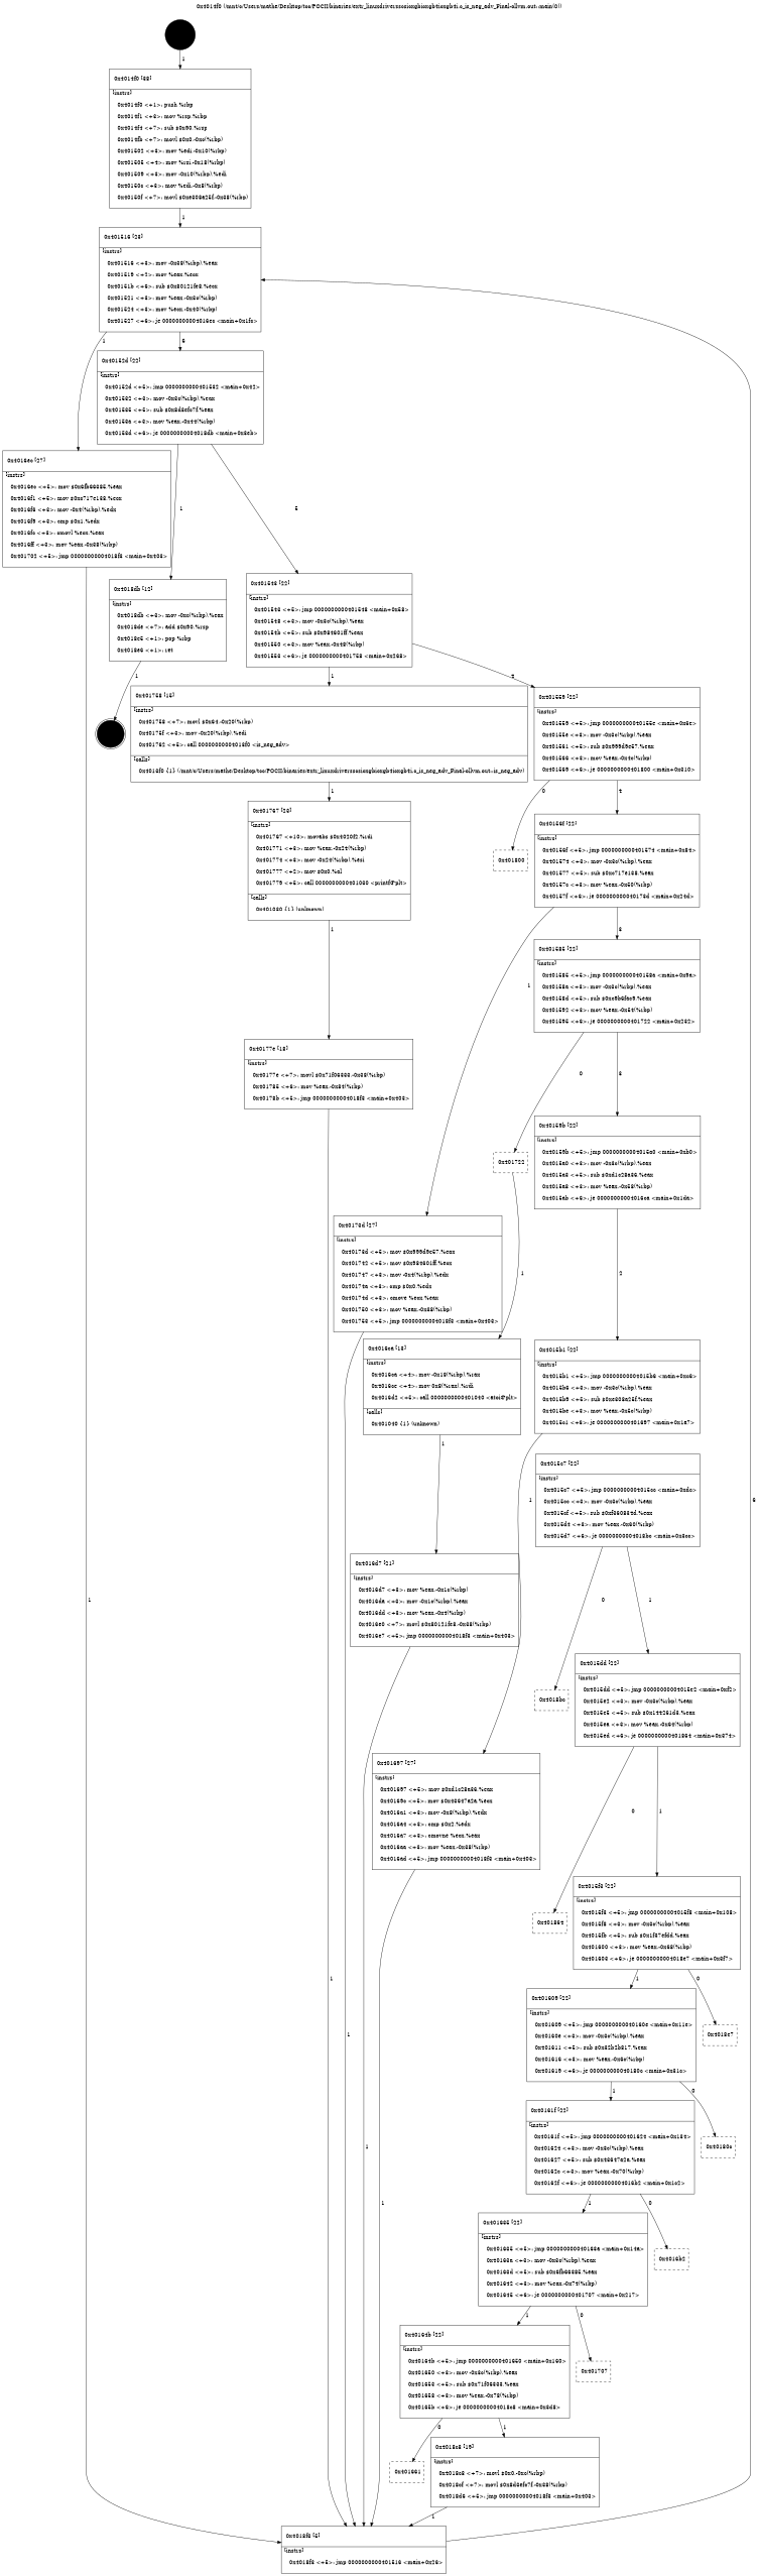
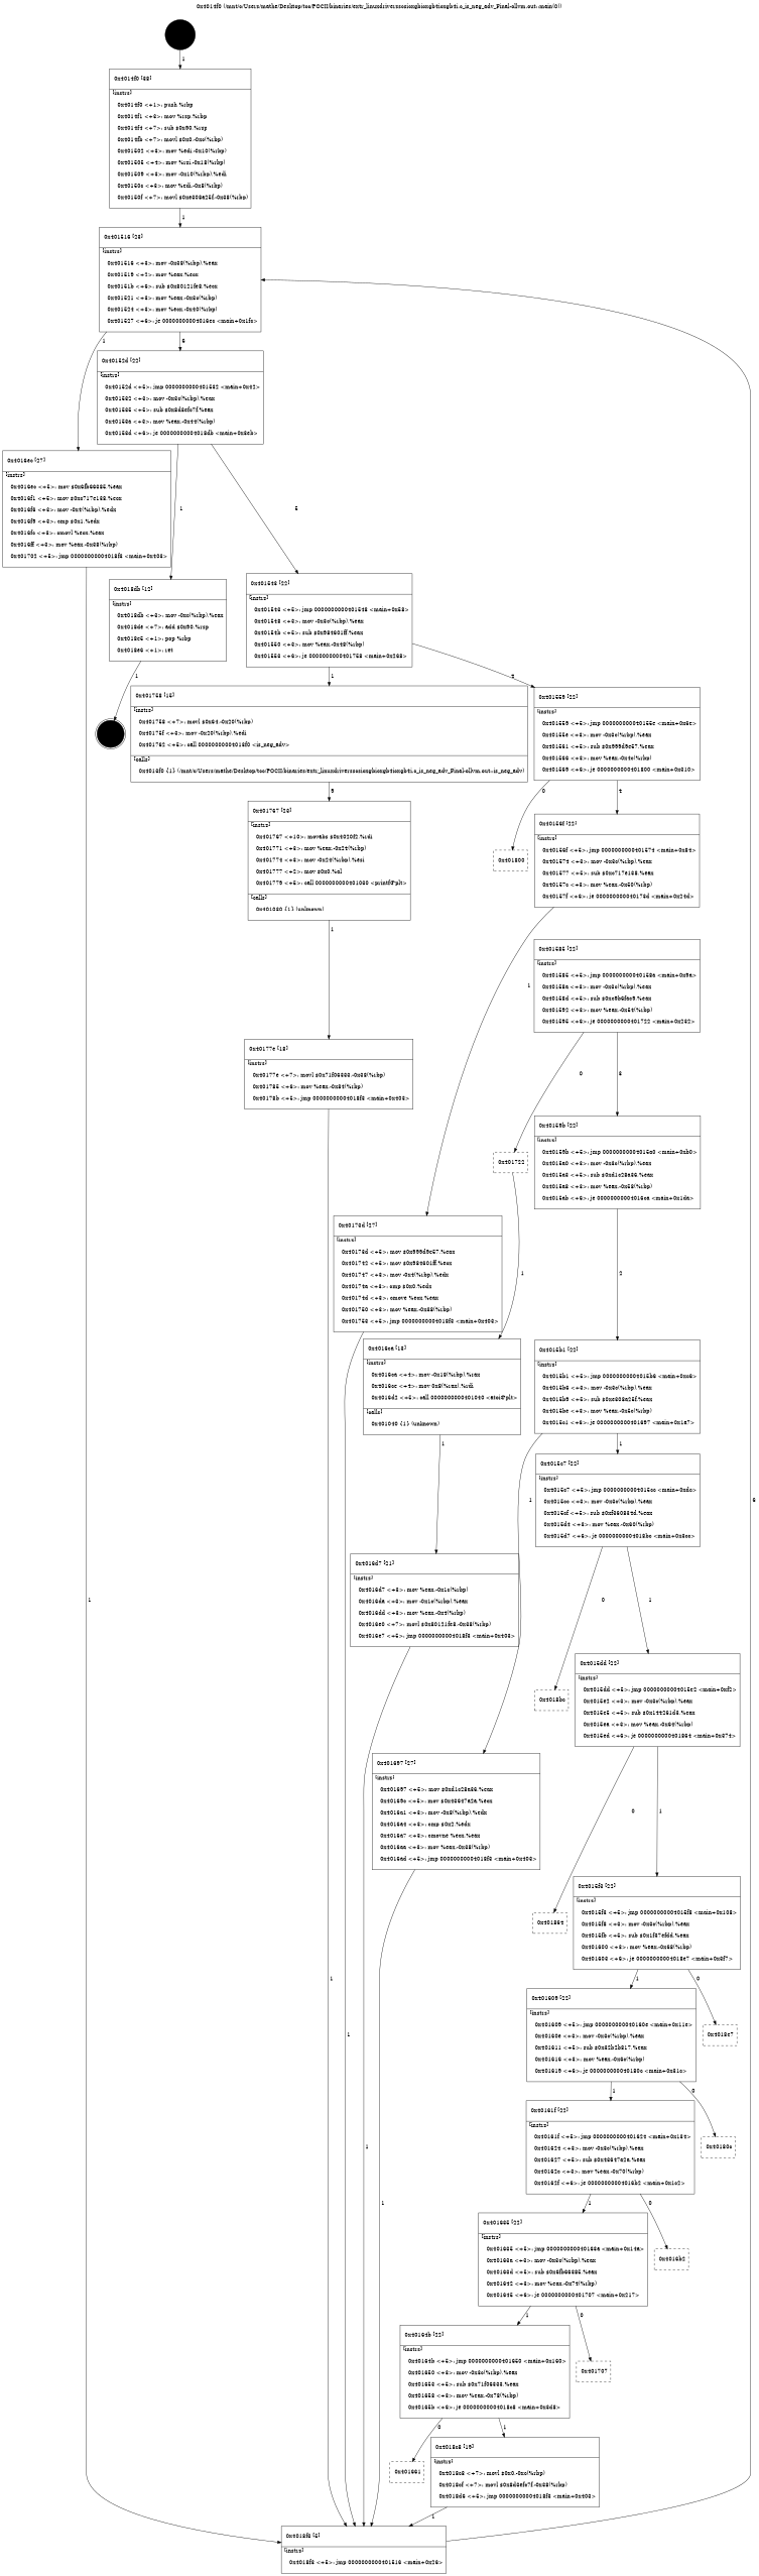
  digraph {
    label="0x4014f0 (/mnt/c/Users/mathe/Desktop/tcc/POCII/binaries/extr_linuxdriversscsicxgbicxgb4icxgb4i.c_is_neg_adv_Final-ollvm.out::main(0))"
    labelloc=t
    node [shape=record]
    Entry [fillcolor=black height=0.3 shape=circle style=filled width=0.3]
    n2 [label="{\n     0x4014f0 [38]\l\n     | [instrs]\l\n     &nbsp;&nbsp;0x4014f0 \<+1\>: push %rbp\l\n     &nbsp;&nbsp;0x4014f1 \<+3\>: mov %rsp,%rbp\l\n     &nbsp;&nbsp;0x4014f4 \<+7\>: sub $0x90,%rsp\l\n     &nbsp;&nbsp;0x4014fb \<+7\>: movl $0x0,-0xc(%rbp)\l\n     &nbsp;&nbsp;0x401502 \<+3\>: mov %edi,-0x10(%rbp)\l\n     &nbsp;&nbsp;0x401505 \<+4\>: mov %rsi,-0x18(%rbp)\l\n     &nbsp;&nbsp;0x401509 \<+3\>: mov -0x10(%rbp),%edi\l\n     &nbsp;&nbsp;0x40150c \<+3\>: mov %edi,-0x8(%rbp)\l\n     &nbsp;&nbsp;0x40150f \<+7\>: movl $0xe308a25f,-0x38(%rbp)\l\n  }"]
    n3 [label="{\n     0x401516 [23]\l\n     | [instrs]\l\n     &nbsp;&nbsp;0x401516 \<+3\>: mov -0x38(%rbp),%eax\l\n     &nbsp;&nbsp;0x401519 \<+2\>: mov %eax,%ecx\l\n     &nbsp;&nbsp;0x40151b \<+6\>: sub $0x80121fe8,%ecx\l\n     &nbsp;&nbsp;0x401521 \<+3\>: mov %eax,-0x3c(%rbp)\l\n     &nbsp;&nbsp;0x401524 \<+3\>: mov %ecx,-0x40(%rbp)\l\n     &nbsp;&nbsp;0x401527 \<+6\>: je 00000000004016ec \<main+0x1fc\>\l\n  }"]
    n4 [label="{\n     0x4016ec [27]\l\n     | [instrs]\l\n     &nbsp;&nbsp;0x4016ec \<+5\>: mov $0x6fb66385,%eax\l\n     &nbsp;&nbsp;0x4016f1 \<+5\>: mov $0xc717e138,%ecx\l\n     &nbsp;&nbsp;0x4016f6 \<+3\>: mov -0x4(%rbp),%edx\l\n     &nbsp;&nbsp;0x4016f9 \<+3\>: cmp $0x1,%edx\l\n     &nbsp;&nbsp;0x4016fc \<+3\>: cmovl %ecx,%eax\l\n     &nbsp;&nbsp;0x4016ff \<+3\>: mov %eax,-0x38(%rbp)\l\n     &nbsp;&nbsp;0x401702 \<+5\>: jmp 00000000004018f3 \<main+0x403\>\l\n  }"]
    n5 [label="{\n     0x40152d [22]\l\n     | [instrs]\l\n     &nbsp;&nbsp;0x40152d \<+5\>: jmp 0000000000401532 \<main+0x42\>\l\n     &nbsp;&nbsp;0x401532 \<+3\>: mov -0x3c(%rbp),%eax\l\n     &nbsp;&nbsp;0x401535 \<+5\>: sub $0x8d3efc7f,%eax\l\n     &nbsp;&nbsp;0x40153a \<+3\>: mov %eax,-0x44(%rbp)\l\n     &nbsp;&nbsp;0x40153d \<+6\>: je 00000000004018db \<main+0x3eb\>\l\n  }"]
    n6 [label="{\n     0x4018f3 [5]\l\n     | [instrs]\l\n     &nbsp;&nbsp;0x4018f3 \<+5\>: jmp 0000000000401516 \<main+0x26\>\l\n  }"]
    n7 [label="{\n     0x4018db [12]\l\n     | [instrs]\l\n     &nbsp;&nbsp;0x4018db \<+3\>: mov -0xc(%rbp),%eax\l\n     &nbsp;&nbsp;0x4018de \<+7\>: add $0x90,%rsp\l\n     &nbsp;&nbsp;0x4018e5 \<+1\>: pop %rbp\l\n     &nbsp;&nbsp;0x4018e6 \<+1\>: ret\l\n  }"]
    n8 [label="{\n     0x401543 [22]\l\n     | [instrs]\l\n     &nbsp;&nbsp;0x401543 \<+5\>: jmp 0000000000401548 \<main+0x58\>\l\n     &nbsp;&nbsp;0x401548 \<+3\>: mov -0x3c(%rbp),%eax\l\n     &nbsp;&nbsp;0x40154b \<+5\>: sub $0x984601ff,%eax\l\n     &nbsp;&nbsp;0x401550 \<+3\>: mov %eax,-0x48(%rbp)\l\n     &nbsp;&nbsp;0x401553 \<+6\>: je 0000000000401758 \<main+0x268\>\l\n  }"]
    Exit [fillcolor=black height=0.3 peripheries=2 shape=circle style=filled width=0.3]
    n10 [label="{\n     0x401758 [15]\l\n     | [instrs]\l\n     &nbsp;&nbsp;0x401758 \<+7\>: movl $0x64,-0x20(%rbp)\l\n     &nbsp;&nbsp;0x40175f \<+3\>: mov -0x20(%rbp),%edi\l\n     &nbsp;&nbsp;0x401762 \<+5\>: call 00000000004013f0 \<is_neg_adv\>\l\n     | [calls]\l\n     &nbsp;&nbsp;0x4013f0 \{1\} (/mnt/c/Users/mathe/Desktop/tcc/POCII/binaries/extr_linuxdriversscsicxgbicxgb4icxgb4i.c_is_neg_adv_Final-ollvm.out::is_neg_adv)\l\n  }"]
    n11 [label="{\n     0x401559 [22]\l\n     | [instrs]\l\n     &nbsp;&nbsp;0x401559 \<+5\>: jmp 000000000040155e \<main+0x6e\>\l\n     &nbsp;&nbsp;0x40155e \<+3\>: mov -0x3c(%rbp),%eax\l\n     &nbsp;&nbsp;0x401561 \<+5\>: sub $0x999d9e57,%eax\l\n     &nbsp;&nbsp;0x401566 \<+3\>: mov %eax,-0x4c(%rbp)\l\n     &nbsp;&nbsp;0x401569 \<+6\>: je 0000000000401800 \<main+0x310\>\l\n  }"]
    n12 [label="{\n     0x401767 [23]\l\n     | [instrs]\l\n     &nbsp;&nbsp;0x401767 \<+10\>: movabs $0x4020f2,%rdi\l\n     &nbsp;&nbsp;0x401771 \<+3\>: mov %eax,-0x24(%rbp)\l\n     &nbsp;&nbsp;0x401774 \<+3\>: mov -0x24(%rbp),%esi\l\n     &nbsp;&nbsp;0x401777 \<+2\>: mov $0x0,%al\l\n     &nbsp;&nbsp;0x401779 \<+5\>: call 0000000000401030 \<printf@plt\>\l\n     | [calls]\l\n     &nbsp;&nbsp;0x401030 \{1\} (unknown)\l\n  }"]
    n13 [label="{\n     0x401800\l\n  }" style=dashed]
    n14 [label="{\n     0x40156f [22]\l\n     | [instrs]\l\n     &nbsp;&nbsp;0x40156f \<+5\>: jmp 0000000000401574 \<main+0x84\>\l\n     &nbsp;&nbsp;0x401574 \<+3\>: mov -0x3c(%rbp),%eax\l\n     &nbsp;&nbsp;0x401577 \<+5\>: sub $0xc717e138,%eax\l\n     &nbsp;&nbsp;0x40157c \<+3\>: mov %eax,-0x50(%rbp)\l\n     &nbsp;&nbsp;0x40157f \<+6\>: je 000000000040173d \<main+0x24d\>\l\n  }"]
    n15 [label="{\n     0x401661\l\n  }" style=dashed]
    n16 [label="{\n     0x40177e [18]\l\n     | [instrs]\l\n     &nbsp;&nbsp;0x40177e \<+7\>: movl $0x71f06333,-0x38(%rbp)\l\n     &nbsp;&nbsp;0x401785 \<+6\>: mov %eax,-0x84(%rbp)\l\n     &nbsp;&nbsp;0x40178b \<+5\>: jmp 00000000004018f3 \<main+0x403\>\l\n  }"]
    n17 [label="{\n     0x40173d [27]\l\n     | [instrs]\l\n     &nbsp;&nbsp;0x40173d \<+5\>: mov $0x999d9e57,%eax\l\n     &nbsp;&nbsp;0x401742 \<+5\>: mov $0x984601ff,%ecx\l\n     &nbsp;&nbsp;0x401747 \<+3\>: mov -0x4(%rbp),%edx\l\n     &nbsp;&nbsp;0x40174a \<+3\>: cmp $0x0,%edx\l\n     &nbsp;&nbsp;0x40174d \<+3\>: cmove %ecx,%eax\l\n     &nbsp;&nbsp;0x401750 \<+3\>: mov %eax,-0x38(%rbp)\l\n     &nbsp;&nbsp;0x401753 \<+5\>: jmp 00000000004018f3 \<main+0x403\>\l\n  }"]
    n18 [label="{\n     0x401585 [22]\l\n     | [instrs]\l\n     &nbsp;&nbsp;0x401585 \<+5\>: jmp 000000000040158a \<main+0x9a\>\l\n     &nbsp;&nbsp;0x40158a \<+3\>: mov -0x3c(%rbp),%eax\l\n     &nbsp;&nbsp;0x40158d \<+5\>: sub $0xc9b6fac9,%eax\l\n     &nbsp;&nbsp;0x401592 \<+3\>: mov %eax,-0x54(%rbp)\l\n     &nbsp;&nbsp;0x401595 \<+6\>: je 0000000000401722 \<main+0x232\>\l\n  }"]
    n19 [label="{\n     0x4018c8 [19]\l\n     | [instrs]\l\n     &nbsp;&nbsp;0x4018c8 \<+7\>: movl $0x0,-0xc(%rbp)\l\n     &nbsp;&nbsp;0x4018cf \<+7\>: movl $0x8d3efc7f,-0x38(%rbp)\l\n     &nbsp;&nbsp;0x4018d6 \<+5\>: jmp 00000000004018f3 \<main+0x403\>\l\n  }"]
    n20 [label="{\n     0x401722\l\n  }" style=dashed]
    n21 [label="{\n     0x40159b [22]\l\n     | [instrs]\l\n     &nbsp;&nbsp;0x40159b \<+5\>: jmp 00000000004015a0 \<main+0xb0\>\l\n     &nbsp;&nbsp;0x4015a0 \<+3\>: mov -0x3c(%rbp),%eax\l\n     &nbsp;&nbsp;0x4015a3 \<+5\>: sub $0xd1c28a36,%eax\l\n     &nbsp;&nbsp;0x4015a8 \<+3\>: mov %eax,-0x58(%rbp)\l\n     &nbsp;&nbsp;0x4015ab \<+6\>: je 00000000004016ca \<main+0x1da\>\l\n  }"]
    n22 [label="{\n     0x40164b [22]\l\n     | [instrs]\l\n     &nbsp;&nbsp;0x40164b \<+5\>: jmp 0000000000401650 \<main+0x160\>\l\n     &nbsp;&nbsp;0x401650 \<+3\>: mov -0x3c(%rbp),%eax\l\n     &nbsp;&nbsp;0x401653 \<+5\>: sub $0x71f06333,%eax\l\n     &nbsp;&nbsp;0x401658 \<+3\>: mov %eax,-0x78(%rbp)\l\n     &nbsp;&nbsp;0x40165b \<+6\>: je 00000000004018c8 \<main+0x3d8\>\l\n  }"]
    n23 [label="{\n     0x4016ca [13]\l\n     | [instrs]\l\n     &nbsp;&nbsp;0x4016ca \<+4\>: mov -0x18(%rbp),%rax\l\n     &nbsp;&nbsp;0x4016ce \<+4\>: mov 0x8(%rax),%rdi\l\n     &nbsp;&nbsp;0x4016d2 \<+5\>: call 0000000000401040 \<atoi@plt\>\l\n     | [calls]\l\n     &nbsp;&nbsp;0x401040 \{1\} (unknown)\l\n  }"]
    n24 [label="{\n     0x4015b1 [22]\l\n     | [instrs]\l\n     &nbsp;&nbsp;0x4015b1 \<+5\>: jmp 00000000004015b6 \<main+0xc6\>\l\n     &nbsp;&nbsp;0x4015b6 \<+3\>: mov -0x3c(%rbp),%eax\l\n     &nbsp;&nbsp;0x4015b9 \<+5\>: sub $0xe308a25f,%eax\l\n     &nbsp;&nbsp;0x4015be \<+3\>: mov %eax,-0x5c(%rbp)\l\n     &nbsp;&nbsp;0x4015c1 \<+6\>: je 0000000000401697 \<main+0x1a7\>\l\n  }"]
    n25 [label="{\n     0x401707\l\n  }" style=dashed]
    n26 [label="{\n     0x4016d7 [21]\l\n     | [instrs]\l\n     &nbsp;&nbsp;0x4016d7 \<+3\>: mov %eax,-0x1c(%rbp)\l\n     &nbsp;&nbsp;0x4016da \<+3\>: mov -0x1c(%rbp),%eax\l\n     &nbsp;&nbsp;0x4016dd \<+3\>: mov %eax,-0x4(%rbp)\l\n     &nbsp;&nbsp;0x4016e0 \<+7\>: movl $0x80121fe8,-0x38(%rbp)\l\n     &nbsp;&nbsp;0x4016e7 \<+5\>: jmp 00000000004018f3 \<main+0x403\>\l\n  }"]
    n27 [label="{\n     0x401697 [27]\l\n     | [instrs]\l\n     &nbsp;&nbsp;0x401697 \<+5\>: mov $0xd1c28a36,%eax\l\n     &nbsp;&nbsp;0x40169c \<+5\>: mov $0x43647a2a,%ecx\l\n     &nbsp;&nbsp;0x4016a1 \<+3\>: mov -0x8(%rbp),%edx\l\n     &nbsp;&nbsp;0x4016a4 \<+3\>: cmp $0x2,%edx\l\n     &nbsp;&nbsp;0x4016a7 \<+3\>: cmovne %ecx,%eax\l\n     &nbsp;&nbsp;0x4016aa \<+3\>: mov %eax,-0x38(%rbp)\l\n     &nbsp;&nbsp;0x4016ad \<+5\>: jmp 00000000004018f3 \<main+0x403\>\l\n  }"]
    n28 [label="{\n     0x4015c7 [22]\l\n     | [instrs]\l\n     &nbsp;&nbsp;0x4015c7 \<+5\>: jmp 00000000004015cc \<main+0xdc\>\l\n     &nbsp;&nbsp;0x4015cc \<+3\>: mov -0x3c(%rbp),%eax\l\n     &nbsp;&nbsp;0x4015cf \<+5\>: sub $0xf360834d,%eax\l\n     &nbsp;&nbsp;0x4015d4 \<+3\>: mov %eax,-0x60(%rbp)\l\n     &nbsp;&nbsp;0x4015d7 \<+6\>: je 00000000004018bc \<main+0x3cc\>\l\n  }"]
    n29 [label="{\n     0x401635 [22]\l\n     | [instrs]\l\n     &nbsp;&nbsp;0x401635 \<+5\>: jmp 000000000040163a \<main+0x14a\>\l\n     &nbsp;&nbsp;0x40163a \<+3\>: mov -0x3c(%rbp),%eax\l\n     &nbsp;&nbsp;0x40163d \<+5\>: sub $0x6fb66385,%eax\l\n     &nbsp;&nbsp;0x401642 \<+3\>: mov %eax,-0x74(%rbp)\l\n     &nbsp;&nbsp;0x401645 \<+6\>: je 0000000000401707 \<main+0x217\>\l\n  }"]
    n30 [label="{\n     0x4018bc\l\n  }" style=dashed]
    n31 [label="{\n     0x4015dd [22]\l\n     | [instrs]\l\n     &nbsp;&nbsp;0x4015dd \<+5\>: jmp 00000000004015e2 \<main+0xf2\>\l\n     &nbsp;&nbsp;0x4015e2 \<+3\>: mov -0x3c(%rbp),%eax\l\n     &nbsp;&nbsp;0x4015e5 \<+5\>: sub $0x144261d3,%eax\l\n     &nbsp;&nbsp;0x4015ea \<+3\>: mov %eax,-0x64(%rbp)\l\n     &nbsp;&nbsp;0x4015ed \<+6\>: je 0000000000401864 \<main+0x374\>\l\n  }"]
    n32 [label="{\n     0x4016b2\l\n  }" style=dashed]
    n33 [label="{\n     0x401864\l\n  }" style=dashed]
    n34 [label="{\n     0x4015f3 [22]\l\n     | [instrs]\l\n     &nbsp;&nbsp;0x4015f3 \<+5\>: jmp 00000000004015f8 \<main+0x108\>\l\n     &nbsp;&nbsp;0x4015f8 \<+3\>: mov -0x3c(%rbp),%eax\l\n     &nbsp;&nbsp;0x4015fb \<+5\>: sub $0x1f37efdd,%eax\l\n     &nbsp;&nbsp;0x401600 \<+3\>: mov %eax,-0x68(%rbp)\l\n     &nbsp;&nbsp;0x401603 \<+6\>: je 00000000004018e7 \<main+0x3f7\>\l\n  }"]
    n35 [label="{\n     0x40161f [22]\l\n     | [instrs]\l\n     &nbsp;&nbsp;0x40161f \<+5\>: jmp 0000000000401624 \<main+0x134\>\l\n     &nbsp;&nbsp;0x401624 \<+3\>: mov -0x3c(%rbp),%eax\l\n     &nbsp;&nbsp;0x401627 \<+5\>: sub $0x43647a2a,%eax\l\n     &nbsp;&nbsp;0x40162c \<+3\>: mov %eax,-0x70(%rbp)\l\n     &nbsp;&nbsp;0x40162f \<+6\>: je 00000000004016b2 \<main+0x1c2\>\l\n  }"]
    n36 [label="{\n     0x401609 [22]\l\n     | [instrs]\l\n     &nbsp;&nbsp;0x401609 \<+5\>: jmp 000000000040160e \<main+0x11e\>\l\n     &nbsp;&nbsp;0x40160e \<+3\>: mov -0x3c(%rbp),%eax\l\n     &nbsp;&nbsp;0x401611 \<+5\>: sub $0x32b2b817,%eax\l\n     &nbsp;&nbsp;0x401616 \<+3\>: mov %eax,-0x6c(%rbp)\l\n     &nbsp;&nbsp;0x401619 \<+6\>: je 000000000040180c \<main+0x31c\>\l\n  }"]
    n37 [label="{\n     0x4018e7\l\n  }" style=dashed]
    n38 [label="{\n     0x40180c\l\n  }" style=dashed]
    Entry -> n2 [label=" 1"]
    n2 -> n3 [label=" 1"]
    n3 -> n4 [label=" 1"]
    n3 -> n5 [label=" 6"]
    n4 -> n6 [label=" 1"]
    n5 -> n7 [label=" 1"]
    n5 -> n8 [label=" 5"]
    n6 -> n3 [label=" 6"]
    n7 -> Exit [label=" 1"]
    n8 -> n10 [label=" 1"]
    n8 -> n11 [label=" 4"]
-   n10 -> n12 [label=" 1"]
+   n10 -> n12 [label=" 9"]
    n11 -> n13 [label=" 0"]
    n11 -> n14 [label=" 4"]
    n12 -> n16 [label=" 1"]
    n14 -> n17 [label=" 1"]
-   n14 -> n18 [label=" 3"]
    n16 -> n6 [label=" 1"]
    n17 -> n6 [label=" 1"]
    n18 -> n20 [label=" 0"]
    n18 -> n21 [label=" 3"]
    n19 -> n6 [label=" 1"]
    n20 -> n23 [label=" 1"]
    n21 -> n24 [label=" 2"]
    n22 -> n15 [label=" 0"]
    n22 -> n19 [label=" 1"]
    n23 -> n26 [label=" 1"]
    n24 -> n27 [label=" 1"]
+   n24 -> n28 [label=" 1"]
    n26 -> n6 [label=" 1"]
    n27 -> n6 [label=" 1"]
    n28 -> n30 [label=" 0"]
    n28 -> n31 [label=" 1"]
    n29 -> n22 [label=" 1"]
    n29 -> n25 [label=" 0"]
    n31 -> n33 [label=" 0"]
    n31 -> n34 [label=" 1"]
    n34 -> n36 [label=" 1"]
    n34 -> n37 [label=" 0"]
    n35 -> n29 [label=" 1"]
    n35 -> n32 [label=" 0"]
    n36 -> n35 [label=" 1"]
    n36 -> n38 [label=" 0"]
  }
